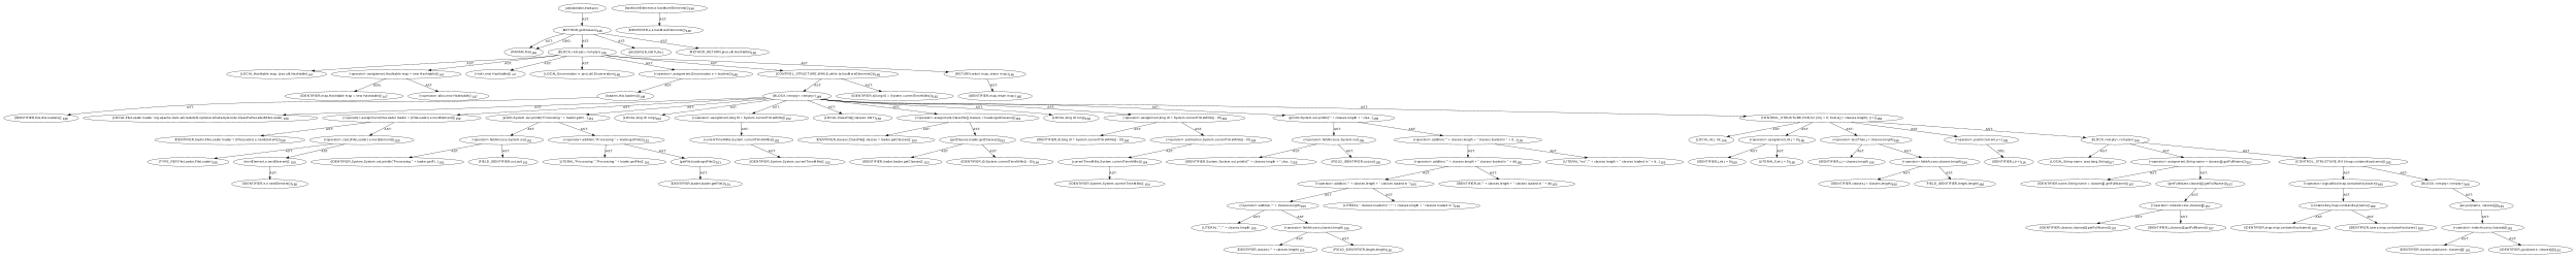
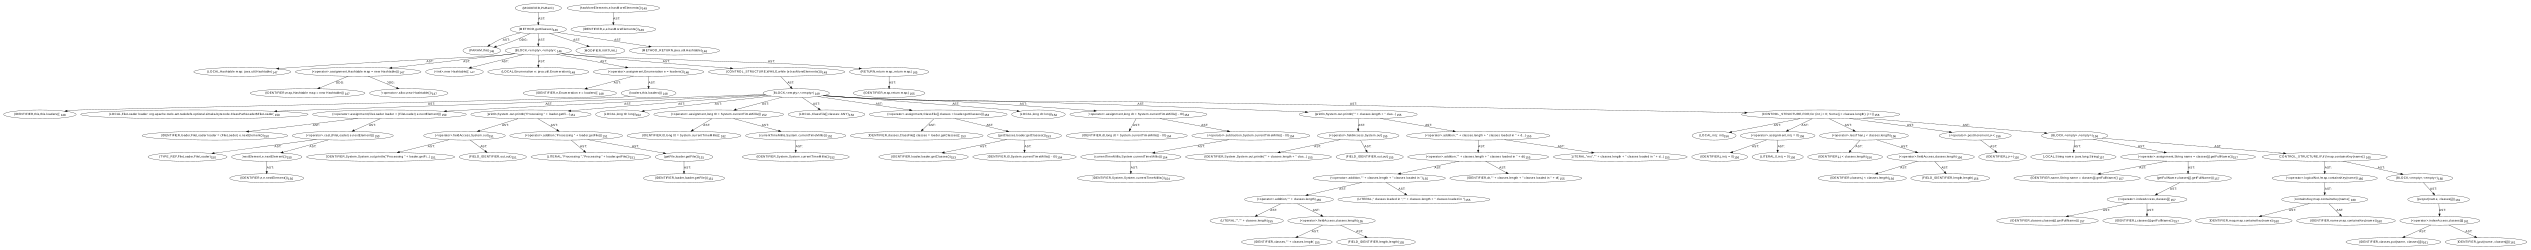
  digraph {
    fontname="Liberation Sans"
    node [fontname="Liberation Sans"]
    edge [fontname="Liberation Sans"]
    n1 [label=<(METHOD,getClasses)<SUB>146</SUB>>]
    n2 [label=<(PARAM,this)<SUB>146</SUB>>]
    n3 [label=<(BLOCK,&lt;empty&gt;,&lt;empty&gt;)<SUB>146</SUB>>]
    n4 [label=<(MODIFIER,VIRTUAL)>]
    n5 [label=<(METHOD_RETURN,java.util.Hashtable)<SUB>146</SUB>>]
    n6 [label=<(LOCAL,Hashtable map: java.util.Hashtable)<SUB>147</SUB>>]
    n7 [label=<(&lt;operator&gt;.assignment,Hashtable map = new Hashtable())<SUB>147</SUB>>]
    n8 [label=<(&lt;init&gt;,new Hashtable())<SUB>147</SUB>>]
    n9 [label=<(LOCAL,Enumeration e: java.util.Enumeration)<SUB>148</SUB>>]
    n10 [label=<(&lt;operator&gt;.assignment,Enumeration e = loaders())<SUB>148</SUB>>]
    n11 [label=<(CONTROL_STRUCTURE,WHILE,while (e.hasMoreElements()))<SUB>149</SUB>>]
    n12 [label=<(RETURN,return map;,return map;)<SUB>165</SUB>>]
    n13 [label=<(MODIFIER,PUBLIC)>]
    n14 [label=<(IDENTIFIER,map,Hashtable map = new Hashtable())<SUB>147</SUB>>]
    n15 [label=<(&lt;operator&gt;.alloc,new Hashtable())<SUB>147</SUB>>]
+   n16 [label=<(IDENTIFIER,e,Enumeration e = loaders())<SUB>148</SUB>>]
    n17 [label=<(loaders,this.loaders())<SUB>148</SUB>>]
    n18 [label=<(BLOCK,&lt;empty&gt;,&lt;empty&gt;)<SUB>149</SUB>>]
    n19 [label=<(IDENTIFIER,map,return map;)<SUB>165</SUB>>]
    n20 [label=<(IDENTIFIER,this,this.loaders())<SUB>148</SUB>>]
    n21 [label=<(hasMoreElements,e.hasMoreElements())<SUB>149</SUB>>]
    n22 [label=<(IDENTIFIER,e,e.hasMoreElements())<SUB>149</SUB>>]
    n23 [label=<(LOCAL,FileLoader loader: org.apache.tools.ant.taskdefs.optional.sitraka.bytecode.ClassPathLoader$FileLoader)<SUB>150</SUB>>]
    n24 [label=<(&lt;operator&gt;.assignment,FileLoader loader = (FileLoader) e.nextElement())<SUB>150</SUB>>]
    n25 [label=<(println,System.out.println(&quot;Processing &quot; + loader.getFi...)<SUB>151</SUB>>]
    n26 [label=<(LOCAL,long t0: long)<SUB>152</SUB>>]
    n27 [label=<(&lt;operator&gt;.assignment,long t0 = System.currentTimeMillis())<SUB>152</SUB>>]
    n28 [label=<(LOCAL,ClassFile[] classes: ANY)<SUB>153</SUB>>]
    n29 [label=<(&lt;operator&gt;.assignment,ClassFile[] classes = loader.getClasses())<SUB>153</SUB>>]
    n30 [label=<(LOCAL,long dt: long)<SUB>154</SUB>>]
    n31 [label=<(&lt;operator&gt;.assignment,long dt = System.currentTimeMillis() - t0)<SUB>154</SUB>>]
    n32 [label=<(println,System.out.println(&quot;&quot; + classes.length + &quot; clas...)<SUB>155</SUB>>]
    n33 [label=<(CONTROL_STRUCTURE,FOR,for (int j = 0; Some(j &lt; classes.length); j++))<SUB>156</SUB>>]
    n34 [label=<(IDENTIFIER,loader,FileLoader loader = (FileLoader) e.nextElement())<SUB>150</SUB>>]
    n35 [label=<(&lt;operator&gt;.cast,(FileLoader) e.nextElement())<SUB>150</SUB>>]
    n36 [label=<(&lt;operator&gt;.fieldAccess,System.out)<SUB>151</SUB>>]
    n37 [label=<(&lt;operator&gt;.addition,&quot;Processing &quot; + loader.getFile())<SUB>151</SUB>>]
    n38 [label=<(IDENTIFIER,t0,long t0 = System.currentTimeMillis())<SUB>162</SUB>>]
    n39 [label=<(currentTimeMillis,System.currentTimeMillis())<SUB>152</SUB>>]
    n40 [label=<(IDENTIFIER,classes,ClassFile[] classes = loader.getClasses())<SUB>153</SUB>>]
    n41 [label=<(getClasses,loader.getClasses())<SUB>153</SUB>>]
    n42 [label=<(IDENTIFIER,dt,long dt = System.currentTimeMillis() - t0)<SUB>154</SUB>>]
    n43 [label=<(&lt;operator&gt;.subtraction,System.currentTimeMillis() - t0)<SUB>154</SUB>>]
    n44 [label=<(&lt;operator&gt;.fieldAccess,System.out)<SUB>155</SUB>>]
    n45 [label=<(&lt;operator&gt;.addition,&quot;&quot; + classes.length + &quot; classes loaded in &quot; + d...)<SUB>155</SUB>>]
    n46 [label=<(LOCAL,int j: int)<SUB>156</SUB>>]
    n47 [label=<(&lt;operator&gt;.assignment,int j = 0)<SUB>156</SUB>>]
    n48 [label=<(&lt;operator&gt;.lessThan,j &lt; classes.length)<SUB>156</SUB>>]
    n49 [label=<(&lt;operator&gt;.postIncrement,j++)<SUB>156</SUB>>]
    n50 [label=<(BLOCK,&lt;empty&gt;,&lt;empty&gt;)<SUB>156</SUB>>]
    n51 [label=<(TYPE_REF,FileLoader,FileLoader)<SUB>150</SUB>>]
    n52 [label=<(nextElement,e.nextElement())<SUB>150</SUB>>]
    n53 [label=<(IDENTIFIER,e,e.nextElement())<SUB>150</SUB>>]
    n54 [label=<(IDENTIFIER,System,System.out.println(&quot;Processing &quot; + loader.getFi...)<SUB>151</SUB>>]
    n55 [label=<(FIELD_IDENTIFIER,out,out)<SUB>151</SUB>>]
    n56 [label=<(LITERAL,&quot;Processing &quot;,&quot;Processing &quot; + loader.getFile())<SUB>151</SUB>>]
    n57 [label=<(getFile,loader.getFile())<SUB>151</SUB>>]
    n58 [label=<(IDENTIFIER,loader,loader.getFile())<SUB>151</SUB>>]
    n59 [label=<(IDENTIFIER,System,System.currentTimeMillis())<SUB>152</SUB>>]
    n60 [label=<(IDENTIFIER,loader,loader.getClasses())<SUB>153</SUB>>]
    n61 [label=<(IDENTIFIER,t0,System.currentTimeMillis() - t0)<SUB>154</SUB>>]
    n62 [label=<(currentTimeMillis,System.currentTimeMillis())<SUB>154</SUB>>]
    n63 [label=<(IDENTIFIER,System,System.currentTimeMillis())<SUB>154</SUB>>]
    n64 [label=<(IDENTIFIER,System,System.out.println(&quot;&quot; + classes.length + &quot; clas...)<SUB>155</SUB>>]
    n65 [label=<(FIELD_IDENTIFIER,out,out)<SUB>155</SUB>>]
    n66 [label=<(&lt;operator&gt;.addition,&quot;&quot; + classes.length + &quot; classes loaded in &quot; + dt)<SUB>155</SUB>>]
    n67 [label=<(LITERAL,&quot;ms&quot;,&quot;&quot; + classes.length + &quot; classes loaded in &quot; + d...)<SUB>155</SUB>>]
    n68 [label=<(&lt;operator&gt;.addition,&quot;&quot; + classes.length + &quot; classes loaded in &quot;)<SUB>155</SUB>>]
    n69 [label=<(IDENTIFIER,dt,&quot;&quot; + classes.length + &quot; classes loaded in &quot; + dt)<SUB>155</SUB>>]
    n70 [label=<(&lt;operator&gt;.addition,&quot;&quot; + classes.length)<SUB>155</SUB>>]
    n71 [label=<(LITERAL,&quot; classes loaded in &quot;,&quot;&quot; + classes.length + &quot; classes loaded in &quot;)<SUB>155</SUB>>]
    n72 [label=<(LITERAL,&quot;&quot;,&quot;&quot; + classes.length)<SUB>155</SUB>>]
    n73 [label=<(&lt;operator&gt;.fieldAccess,classes.length)<SUB>155</SUB>>]
    n74 [label=<(IDENTIFIER,classes,&quot;&quot; + classes.length)<SUB>155</SUB>>]
    n75 [label=<(FIELD_IDENTIFIER,length,length)<SUB>155</SUB>>]
    n76 [label=<(IDENTIFIER,j,int j = 0)<SUB>156</SUB>>]
    n77 [label=<(LITERAL,0,int j = 0)<SUB>156</SUB>>]
    n78 [label=<(IDENTIFIER,j,j &lt; classes.length)<SUB>156</SUB>>]
    n79 [label=<(&lt;operator&gt;.fieldAccess,classes.length)<SUB>156</SUB>>]
    n80 [label=<(IDENTIFIER,j,j++)<SUB>116</SUB>>]
    n81 [label=<(LOCAL,String name: java.lang.String)<SUB>157</SUB>>]
    n82 [label=<(&lt;operator&gt;.assignment,String name = classes[j].getFullName())<SUB>157</SUB>>]
    n83 [label=<(CONTROL_STRUCTURE,IF,if (!map.containsKey(name)))<SUB>160</SUB>>]
    n84 [label=<(IDENTIFIER,classes,j &lt; classes.length)<SUB>156</SUB>>]
    n85 [label=<(FIELD_IDENTIFIER,length,length)<SUB>156</SUB>>]
    n86 [label=<(IDENTIFIER,name,String name = classes[j].getFullName())<SUB>157</SUB>>]
    n87 [label=<(getFullName,classes[j].getFullName())<SUB>157</SUB>>]
    n88 [label=<(&lt;operator&gt;.logicalNot,!map.containsKey(name))<SUB>160</SUB>>]
    n89 [label=<(BLOCK,&lt;empty&gt;,&lt;empty&gt;)<SUB>160</SUB>>]
    n90 [label=<(&lt;operator&gt;.indexAccess,classes[j])<SUB>157</SUB>>]
    n91 [label=<(IDENTIFIER,classes,classes[j].getFullName())<SUB>157</SUB>>]
    n92 [label=<(IDENTIFIER,j,classes[j].getFullName())<SUB>157</SUB>>]
    n93 [label=<(containsKey,map.containsKey(name))<SUB>160</SUB>>]
    n94 [label=<(put,put(name, classes[j]))<SUB>161</SUB>>]
    n95 [label=<(IDENTIFIER,map,map.containsKey(name))<SUB>160</SUB>>]
    n96 [label=<(IDENTIFIER,name,map.containsKey(name))<SUB>160</SUB>>]
    n97 [label=<(&lt;operator&gt;.indexAccess,classes[j])<SUB>161</SUB>>]
    n98 [label=<(IDENTIFIER,classes,put(name, classes[j]))<SUB>161</SUB>>]
    n99 [label=<(IDENTIFIER,j,put(name, classes[j]))<SUB>161</SUB>>]
    n1 -> n2 [label="AST: "]
    n1 -> n2 [label="DDG: "]
    n1 -> n3 [label="AST: "]
    n1 -> n4 [label="AST: "]
    n1 -> n5 [label="AST: "]
    n3 -> n6 [label="AST: "]
    n3 -> n7 [label="AST: "]
    n3 -> n8 [label="AST: "]
    n3 -> n9 [label="AST: "]
    n3 -> n10 [label="AST: "]
    n3 -> n11 [label="AST: "]
    n3 -> n12 [label="AST: "]
    n7 -> n14 [label="DDG: "]
-   n7 -> n15 [label="AST: "]
+   n7 -> n15 [label="DDG: "]
+   n10 -> n16 [label="AST: "]
    n10 -> n17 [label="AST: "]
    n11 -> n18 [label="AST: "]
    n12 -> n19 [label="AST: "]
    n13 -> n1 [label="AST: "]
    n17 -> n20 [label="AST: "]
    n18 -> n23 [label="AST: "]
    n18 -> n24 [label="AST: "]
    n18 -> n25 [label="AST: "]
    n18 -> n26 [label="AST: "]
    n18 -> n27 [label="AST: "]
    n18 -> n28 [label="AST: "]
    n18 -> n29 [label="AST: "]
    n18 -> n30 [label="AST: "]
    n18 -> n31 [label="AST: "]
    n18 -> n32 [label="AST: "]
    n18 -> n33 [label="AST: "]
    n21 -> n22 [label="AST: "]
    n24 -> n34 [label="AST: "]
    n24 -> n35 [label="AST: "]
    n25 -> n36 [label="AST: "]
    n25 -> n37 [label="AST: "]
-   n11 -> n38 [label="AST: "]
+   n27 -> n38 [label="AST: "]
    n27 -> n39 [label="AST: "]
    n29 -> n40 [label="AST: "]
    n29 -> n41 [label="AST: "]
    n31 -> n42 [label="AST: "]
    n31 -> n43 [label="AST: "]
    n32 -> n44 [label="AST: "]
    n32 -> n45 [label="AST: "]
    n33 -> n46 [label="AST: "]
    n33 -> n47 [label="AST: "]
    n33 -> n48 [label="AST: "]
    n33 -> n49 [label="AST: "]
    n33 -> n50 [label="AST: "]
    n35 -> n51 [label="AST: "]
    n35 -> n52 [label="AST: "]
    n36 -> n54 [label="AST: "]
    n36 -> n55 [label="AST: "]
    n37 -> n56 [label="AST: "]
    n37 -> n57 [label="AST: "]
    n39 -> n59 [label="AST: "]
    n41 -> n60 [label="AST: "]
    n41 -> n61 [label="AST: "]
    n43 -> n62 [label="AST: "]
    n44 -> n64 [label="AST: "]
    n44 -> n65 [label="AST: "]
    n45 -> n66 [label="AST: "]
    n45 -> n67 [label="AST: "]
    n47 -> n76 [label="AST: "]
    n47 -> n77 [label="AST: "]
    n48 -> n78 [label="AST: "]
    n48 -> n79 [label="AST: "]
-   n49 -> n80 [label="DDG: "]
+   n49 -> n80 [label="AST: "]
    n50 -> n81 [label="AST: "]
    n50 -> n82 [label="AST: "]
    n50 -> n83 [label="AST: "]
    n52 -> n53 [label="AST: "]
    n57 -> n58 [label="AST: "]
    n62 -> n63 [label="AST: "]
    n66 -> n68 [label="AST: "]
    n66 -> n69 [label="AST: "]
    n68 -> n70 [label="AST: "]
    n68 -> n71 [label="AST: "]
    n70 -> n72 [label="AST: "]
    n70 -> n73 [label="AST: "]
    n73 -> n74 [label="AST: "]
    n73 -> n75 [label="AST: "]
    n79 -> n84 [label="AST: "]
    n79 -> n85 [label="AST: "]
    n82 -> n86 [label="AST: "]
    n82 -> n87 [label="AST: "]
    n83 -> n88 [label="AST: "]
    n83 -> n89 [label="AST: "]
    n87 -> n90 [label="AST: "]
    n88 -> n93 [label="AST: "]
    n89 -> n94 [label="AST: "]
    n90 -> n91 [label="AST: "]
    n90 -> n92 [label="AST: "]
    n93 -> n95 [label="AST: "]
    n93 -> n96 [label="AST: "]
    n94 -> n97 [label="AST: "]
    n97 -> n98 [label="AST: "]
    n97 -> n99 [label="AST: "]
  }
